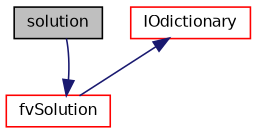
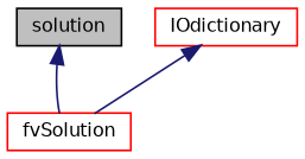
  digraph {
    fontname="DejaVu Sans"
    node [color=red fontname="DejaVu Sans" fontsize=10 shape=record]
    edge [color=midnightblue dir=back fontname="DejaVu Sans" fontsize=10 labelfontname=Helvetica labelfontsize=10 style=solid]
    n1 [color=black fillcolor=grey75 fontcolor=black height=0.2 label=solution style=filled width=0.4]
    n2 [height=0.2 label=fvSolution width=0.4]
    n3 [height=0.2 label=IOdictionary width=0.4]
-   n2 -> n1
+   n1 -> n2
    n3 -> n2
  }
